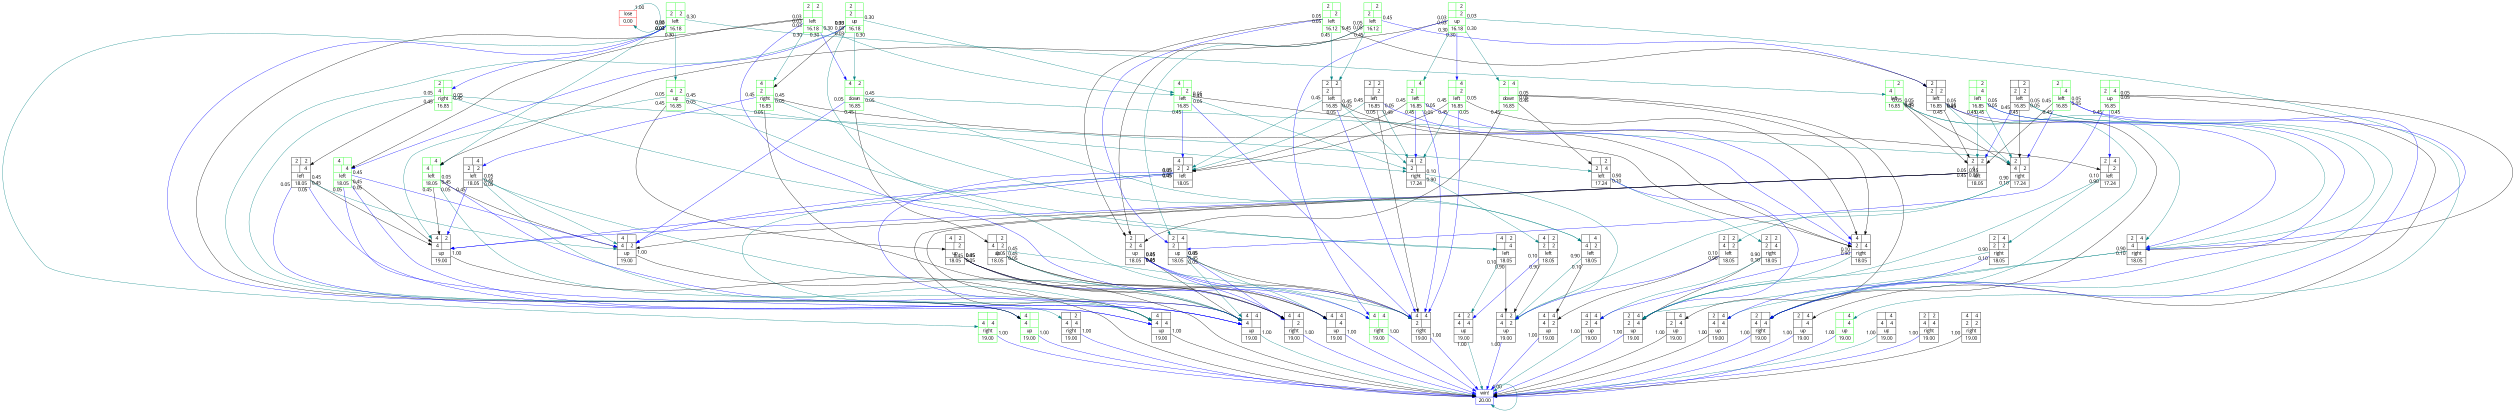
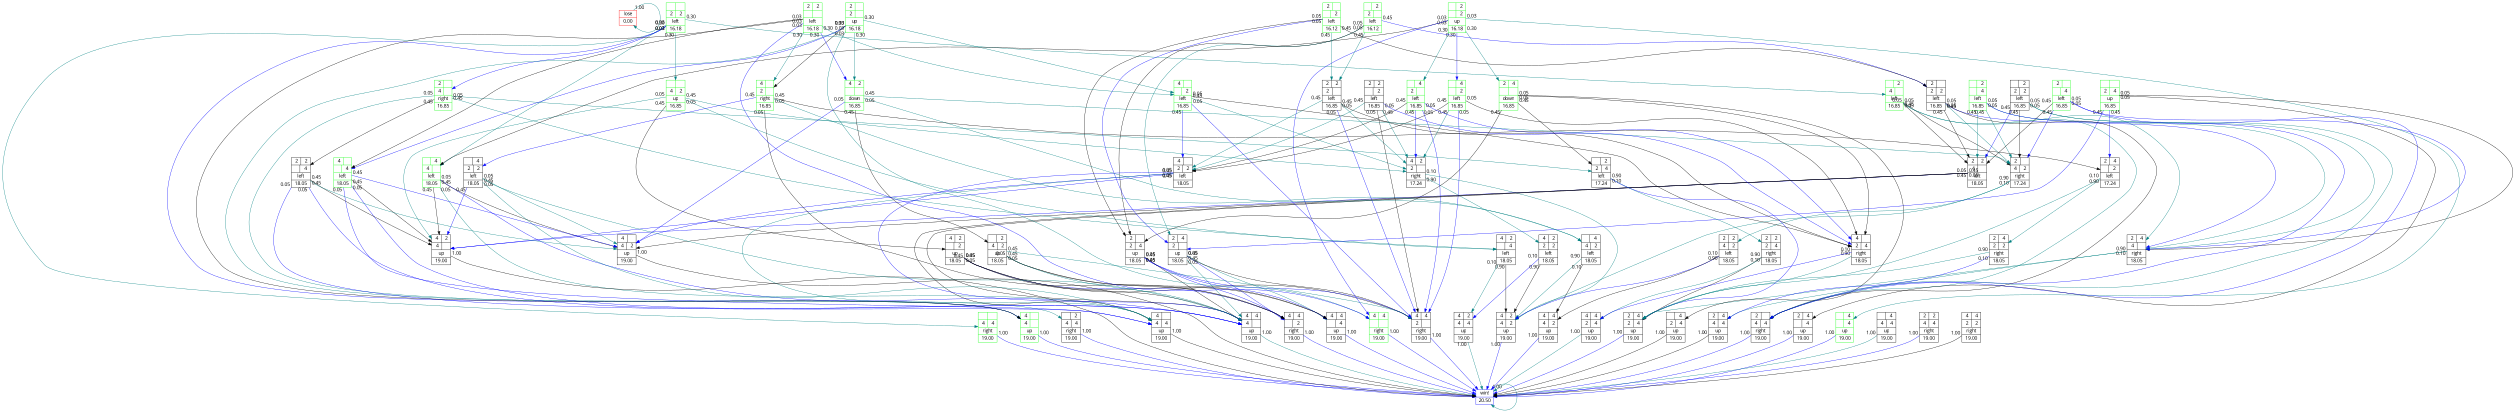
  digraph {
    nodesep=1
    ranksep=2
    splines=spline
    fontname="Open Sans"
    node [fontname="Open Sans" shape=record]
    edge [color=teal taillabel=" 0.45 " weight=45 fontname="Open Sans"]
    n1 [color=red label="{{lose}|{0.00}}"]
-   n2 [color=blue label="{{win!}|{20.00}}"]
+   n2 [color=blue label="{{win!}|{20.50}}"]
    n3 [color=green label="{{&nbsp;&nbsp;|&nbsp;&nbsp;}|{&nbsp;2|&nbsp;2}|{left}|{16.18}}"]
    n4 [color=green label="{{&nbsp;&nbsp;|&nbsp;&nbsp;}|{&nbsp;4|&nbsp;2}|{up}|{16.85}}"]
    n5 [color=green label="{{&nbsp;&nbsp;|&nbsp;&nbsp;}|{&nbsp;4|&nbsp;4}|{right}|{19.00}}"]
    n6 [color=green label="{{&nbsp;&nbsp;|&nbsp;2}|{&nbsp;4|&nbsp;&nbsp;}|{left}|{16.85}}"]
    n7 [color=green label="{{&nbsp;&nbsp;|&nbsp;4}|{&nbsp;4|&nbsp;&nbsp;}|{left}|{18.05}}"]
    n8 [color=green label="{{&nbsp;2|&nbsp;&nbsp;}|{&nbsp;4|&nbsp;&nbsp;}|{right}|{16.85}}"]
    n9 [color=green label="{{&nbsp;4|&nbsp;&nbsp;}|{&nbsp;4|&nbsp;&nbsp;}|{up}|{19.00}}"]
    n10 [color=green label="{{&nbsp;&nbsp;|&nbsp;&nbsp;}|{&nbsp;2|&nbsp;4}|{up}|{16.85}}"]
    n11 [label="{{&nbsp;2|&nbsp;4}|{&nbsp;&nbsp;|&nbsp;2}|{left}|{17.24}}"]
    n12 [label="{{&nbsp;2|&nbsp;4}|{&nbsp;&nbsp;|&nbsp;4}|{up}|{19.00}}"]
    n13 [label="{{&nbsp;2|&nbsp;4}|{&nbsp;2|&nbsp;&nbsp;}|{up}|{18.05}}"]
    n14 [label="{{&nbsp;2|&nbsp;4}|{&nbsp;4|&nbsp;&nbsp;}|{right}|{18.05}}"]
    n15 [label="{{&nbsp;4|&nbsp;2}|{&nbsp;&nbsp;|&nbsp;2}|{up}|{18.05}}"]
    n16 [label="{{&nbsp;4|&nbsp;2}|{&nbsp;&nbsp;|&nbsp;4}|{left}|{18.05}}"]
    n17 [label="{{&nbsp;4|&nbsp;2}|{&nbsp;2|&nbsp;&nbsp;}|{right}|{17.24}}"]
    n18 [label="{{&nbsp;4|&nbsp;2}|{&nbsp;4|&nbsp;&nbsp;}|{up}|{19.00}}"]
    n19 [color=green label="{{&nbsp;&nbsp;|&nbsp;2}|{&nbsp;&nbsp;|&nbsp;2}|{up}|{16.18}}"]
    n20 [color=green label="{{&nbsp;&nbsp;|&nbsp;4}|{&nbsp;&nbsp;|&nbsp;2}|{left}|{16.85}}"]
    n21 [color=green label="{{&nbsp;&nbsp;|&nbsp;4}|{&nbsp;&nbsp;|&nbsp;4}|{up}|{19.00}}"]
    n22 [color=green label="{{&nbsp;&nbsp;|&nbsp;4}|{&nbsp;2|&nbsp;&nbsp;}|{left}|{16.85}}"]
    n23 [color=green label="{{&nbsp;2|&nbsp;4}|{&nbsp;&nbsp;|&nbsp;&nbsp;}|{down}|{16.85}}"]
    n24 [color=green label="{{&nbsp;4|&nbsp;4}|{&nbsp;&nbsp;|&nbsp;&nbsp;}|{right}|{19.00}}"]
    n25 [color=green label="{{&nbsp;&nbsp;|&nbsp;2}|{&nbsp;&nbsp;|&nbsp;4}|{left}|{16.85}}"]
    n26 [label="{{&nbsp;2|&nbsp;&nbsp;}|{&nbsp;4|&nbsp;2}|{right}|{17.24}}"]
    n27 [label="{{&nbsp;2|&nbsp;&nbsp;}|{&nbsp;4|&nbsp;4}|{right}|{19.00}}"]
    n28 [label="{{&nbsp;2|&nbsp;2}|{&nbsp;4|&nbsp;&nbsp;}|{left}|{18.05}}"]
    n29 [color=green label="{{&nbsp;&nbsp;|&nbsp;2}|{&nbsp;2|&nbsp;&nbsp;}|{left}|{16.12}}"]
    n30 [label="{{&nbsp;2|&nbsp;&nbsp;}|{&nbsp;2|&nbsp;2}|{left}|{16.85}}"]
    n31 [label="{{&nbsp;2|&nbsp;&nbsp;}|{&nbsp;2|&nbsp;4}|{up}|{18.05}}"]
    n32 [label="{{&nbsp;2|&nbsp;2}|{&nbsp;2|&nbsp;&nbsp;}|{left}|{16.85}}"]
    n33 [label="{{&nbsp;&nbsp;|&nbsp;2}|{&nbsp;2|&nbsp;2}|{left}|{16.85}}"]
    n34 [label="{{&nbsp;&nbsp;|&nbsp;2}|{&nbsp;2|&nbsp;4}|{left}|{17.24}}"]
    n35 [label="{{&nbsp;2|&nbsp;2}|{&nbsp;2|&nbsp;4}|{right}|{18.05}}"]
    n36 [label="{{&nbsp;2|&nbsp;4}|{&nbsp;2|&nbsp;4}|{up}|{19.00}}"]
    n37 [label="{{&nbsp;&nbsp;|&nbsp;2}|{&nbsp;4|&nbsp;2}|{up}|{18.05}}"]
    n38 [label="{{&nbsp;4|&nbsp;4}|{&nbsp;&nbsp;|&nbsp;2}|{right}|{19.00}}"]
    n39 [label="{{&nbsp;4|&nbsp;4}|{&nbsp;&nbsp;|&nbsp;4}|{up}|{19.00}}"]
    n40 [label="{{&nbsp;4|&nbsp;4}|{&nbsp;2|&nbsp;&nbsp;}|{right}|{19.00}}"]
    n41 [label="{{&nbsp;4|&nbsp;4}|{&nbsp;4|&nbsp;&nbsp;}|{up}|{19.00}}"]
    n42 [label="{{&nbsp;&nbsp;|&nbsp;2}|{&nbsp;4|&nbsp;4}|{right}|{19.00}}"]
    n43 [label="{{&nbsp;4|&nbsp;&nbsp;}|{&nbsp;2|&nbsp;2}|{left}|{18.05}}"]
    n44 [label="{{&nbsp;4|&nbsp;&nbsp;}|{&nbsp;2|&nbsp;4}|{right}|{18.05}}"]
    n45 [label="{{&nbsp;&nbsp;|&nbsp;4}|{&nbsp;2|&nbsp;2}|{left}|{18.05}}"]
    n46 [label="{{&nbsp;4|&nbsp;&nbsp;}|{&nbsp;4|&nbsp;2}|{up}|{19.00}}"]
    n47 [label="{{&nbsp;4|&nbsp;&nbsp;}|{&nbsp;4|&nbsp;4}|{up}|{19.00}}"]
    n48 [label="{{&nbsp;&nbsp;|&nbsp;4}|{&nbsp;2|&nbsp;4}|{up}|{19.00}}"]
    n49 [label="{{&nbsp;&nbsp;|&nbsp;4}|{&nbsp;4|&nbsp;2}|{left}|{18.05}}"]
    n50 [label="{{&nbsp;4|&nbsp;2}|{&nbsp;4|&nbsp;2}|{up}|{19.00}}"]
    n51 [label="{{&nbsp;4|&nbsp;4}|{&nbsp;4|&nbsp;2}|{up}|{19.00}}"]
    n52 [label="{{&nbsp;&nbsp;|&nbsp;4}|{&nbsp;4|&nbsp;4}|{up}|{19.00}}"]
    n53 [color=green label="{{&nbsp;2|&nbsp;&nbsp;}|{&nbsp;&nbsp;|&nbsp;2}|{left}|{16.12}}"]
    n54 [color=green label="{{&nbsp;2|&nbsp;&nbsp;}|{&nbsp;&nbsp;|&nbsp;4}|{left}|{16.85}}"]
    n55 [color=green label="{{&nbsp;2|&nbsp;&nbsp;}|{&nbsp;2|&nbsp;&nbsp;}|{up}|{16.18}}"]
    n56 [color=green label="{{&nbsp;4|&nbsp;&nbsp;}|{&nbsp;&nbsp;|&nbsp;2}|{left}|{16.85}}"]
    n57 [color=green label="{{&nbsp;4|&nbsp;&nbsp;}|{&nbsp;&nbsp;|&nbsp;4}|{left}|{18.05}}"]
    n58 [color=green label="{{&nbsp;4|&nbsp;&nbsp;}|{&nbsp;2|&nbsp;&nbsp;}|{right}|{16.85}}"]
    n59 [color=green label="{{&nbsp;4|&nbsp;2}|{&nbsp;&nbsp;|&nbsp;&nbsp;}|{down}|{16.85}}"]
    n60 [label="{{&nbsp;2|&nbsp;2}|{&nbsp;&nbsp;|&nbsp;4}|{left}|{18.05}}"]
    n61 [label="{{&nbsp;2|&nbsp;2}|{&nbsp;4|&nbsp;2}|{left}|{18.05}}"]
    n62 [color=green label="{{&nbsp;2|&nbsp;2}|{&nbsp;&nbsp;|&nbsp;&nbsp;}|{left}|{16.18}}"]
    n63 [label="{{&nbsp;2|&nbsp;2}|{&nbsp;&nbsp;|&nbsp;2}|{left}|{16.85}}"]
    n64 [label="{{&nbsp;4|&nbsp;4}|{&nbsp;2|&nbsp;4}|{up}|{19.00}}"]
    n65 [label="{{&nbsp;2|&nbsp;2}|{&nbsp;4|&nbsp;4}|{right}|{19.00}}"]
    n66 [label="{{&nbsp;2|&nbsp;4}|{&nbsp;2|&nbsp;2}|{right}|{18.05}}"]
    n67 [label="{{&nbsp;2|&nbsp;4}|{&nbsp;4|&nbsp;4}|{up}|{19.00}}"]
    n68 [label="{{&nbsp;4|&nbsp;2}|{&nbsp;4|&nbsp;4}|{up}|{19.00}}"]
    n69 [label="{{&nbsp;4|&nbsp;2}|{&nbsp;2|&nbsp;2}|{left}|{18.05}}"]
    n70 [label="{{&nbsp;4|&nbsp;4}|{&nbsp;2|&nbsp;2}|{right}|{19.00}}"]
    n1 -> n1 [taillabel=" 1.00 " weight=100]
    n2 -> n2 [taillabel=" 1.00 " weight=100]
    n3 -> n4 [taillabel=" 0.30 " weight=30]
    n3 -> n5 [taillabel=" 0.03 " weight=3]
    n3 -> n6 [taillabel=" 0.30 " weight=30]
    n3 -> n7 [taillabel=" 0.03 " weight=3]
    n3 -> n8 [color=blue taillabel=" 0.30 " weight=30]
    n3 -> n9 [color=blue taillabel=" 0.03 " weight=3]
    n4 -> n15 [color=black]
    n4 -> n16 [taillabel=" 0.05 " weight=5]
    n4 -> n17
    n4 -> n18 [taillabel=" 0.05 " weight=5]
    n5 -> n2 [color=blue taillabel=" 1.00 " weight=100]
    n6 -> n14 [taillabel=" 0.05 " weight=5]
    n6 -> n26 [color=black]
    n6 -> n27 [taillabel=" 0.05 " weight=5]
    n6 -> n28 [color=black]
    n7 -> n18 [color=black]
    n7 -> n41 [color=blue taillabel=" 0.05 " weight=5]
    n7 -> n46 [color=black]
    n7 -> n47 [taillabel=" 0.05 " weight=5]
    n8 -> n16 [taillabel=" 0.05 " weight=5]
    n8 -> n34
    n8 -> n42 [taillabel=" 0.05 " weight=5]
    n8 -> n60 [color=black]
    n9 -> n2 [color=blue taillabel=" 1.00 " weight=100]
    n10 -> n11 [color=blue]
    n10 -> n12 [color=black taillabel=" 0.05 " weight=5]
    n10 -> n13 [color=blue]
    n10 -> n14 [color=black taillabel=" 0.05 " weight=5]
    n11 -> n36 [taillabel=" 0.10 " weight=10]
    n11 -> n66 [taillabel=" 0.90 " weight=90]
    n12 -> n2 [color=blue taillabel=" 1.00 " weight=100]
    n13 -> n38 [color=blue]
    n13 -> n39 [taillabel=" 0.05 " weight=5]
    n13 -> n40 [color=black]
    n13 -> n41 [taillabel=" 0.05 " weight=5]
    n14 -> n36 [taillabel=" 0.90 " weight=90]
    n14 -> n67 [taillabel=" 0.10 " weight=10]
    n15 -> n38 [color=blue]
    n15 -> n39 [color=black taillabel=" 0.05 " weight=5]
    n15 -> n40 [color=black]
    n15 -> n41 [color=black taillabel=" 0.05 " weight=5]
    n16 -> n50 [color=black taillabel=" 0.90 " weight=90]
    n16 -> n68 [taillabel=" 0.10 " weight=10]
    n17 -> n50 [taillabel=" 0.10 " weight=10]
    n17 -> n69 [taillabel=" 0.90 " weight=90]
    n18 -> n2 [color=black taillabel=" 1.00 " weight=100]
    n19 -> n7 [color=black taillabel=" 0.03 " weight=3]
    n19 -> n20 [color=blue taillabel=" 0.30 " weight=30]
    n19 -> n21 [taillabel=" 0.03 " weight=3]
    n19 -> n22 [taillabel=" 0.30 " weight=30]
    n19 -> n23 [taillabel=" 0.30 " weight=30]
    n19 -> n24 [color=blue taillabel=" 0.03 " weight=3]
    n20 -> n17
    n20 -> n40 [color=blue taillabel=" 0.05 " weight=5]
    n20 -> n43 [color=black]
    n20 -> n44 [color=black taillabel=" 0.05 " weight=5]
    n21 -> n2 [color=blue taillabel=" 1.00 " weight=100]
    n22 -> n17 [color=blue]
    n22 -> n40 [color=blue taillabel=" 0.05 " weight=5]
    n22 -> n43 [color=black]
    n22 -> n44 [color=blue taillabel=" 0.05 " weight=5]
    n23 -> n31 [color=black]
    n23 -> n34 [color=black]
    n23 -> n44 [color=black taillabel=" 0.05 " weight=5]
    n23 -> n48 [color=black taillabel=" 0.05 " weight=5]
    n24 -> n2 [color=blue taillabel=" 1.00 " weight=100]
    n25 -> n14 [taillabel=" 0.05 " weight=5]
    n25 -> n26
    n25 -> n27 [color=blue taillabel=" 0.05 " weight=5]
    n25 -> n28
    n26 -> n50 [taillabel=" 0.10 " weight=10]
    n26 -> n61 [taillabel=" 0.90 " weight=90]
    n27 -> n2 [color=blue taillabel=" 1.00 " weight=100]
    n28 -> n18 [color=blue]
    n28 -> n41 [color=black taillabel=" 0.05 " weight=5]
    n28 -> n46 [color=black]
    n28 -> n47 [color=black taillabel=" 0.05 " weight=5]
    n29 -> n13 [taillabel=" 0.05 " weight=5]
    n29 -> n30 [color=blue]
    n29 -> n31 [color=black taillabel=" 0.05 " weight=5]
    n29 -> n32
    n30 -> n14 [color=blue taillabel=" 0.05 " weight=5]
    n30 -> n26
    n30 -> n27 [color=black taillabel=" 0.05 " weight=5]
    n30 -> n28 [color=black]
    n31 -> n38 [color=blue]
    n31 -> n39 [color=blue taillabel=" 0.05 " weight=5]
    n31 -> n40 [color=blue]
    n31 -> n41 [color=black taillabel=" 0.05 " weight=5]
    n32 -> n17
    n32 -> n40 [color=blue taillabel=" 0.05 " weight=5]
    n32 -> n43
    n32 -> n44 [color=black taillabel=" 0.05 " weight=5]
    n33 -> n14 [taillabel=" 0.05 " weight=5]
    n33 -> n26 [color=black]
    n33 -> n27 [taillabel=" 0.05 " weight=5]
    n33 -> n28 [color=blue]
    n34 -> n35 [taillabel=" 0.90 " weight=90]
    n34 -> n36 [color=blue taillabel=" 0.10 " weight=10]
    n35 -> n36 [color=black taillabel=" 0.90 " weight=90]
    n35 -> n64 [taillabel=" 0.10 " weight=10]
    n36 -> n2 [color=blue taillabel=" 1.00 " weight=100]
    n37 -> n38 [color=black]
    n37 -> n39 [color=black taillabel=" 0.05 " weight=5]
    n37 -> n40
    n37 -> n41 [taillabel=" 0.05 " weight=5]
    n38 -> n2 [color=blue taillabel=" 1.00 " weight=100]
    n39 -> n2 [color=blue taillabel=" 1.00 " weight=100]
    n40 -> n2 [color=blue taillabel=" 1.00 " weight=100]
    n41 -> n2 [taillabel=" 1.00 " weight=100]
    n42 -> n2 [color=blue taillabel=" 1.00 " weight=100]
    n43 -> n18 [color=blue]
    n43 -> n41 [color=blue taillabel=" 0.05 " weight=5]
    n43 -> n46 [color=blue]
    n43 -> n47 [taillabel=" 0.05 " weight=5]
    n44 -> n36 [taillabel=" 0.90 " weight=90]
    n44 -> n64 [color=blue taillabel=" 0.10 " weight=10]
    n45 -> n18 [color=blue]
    n45 -> n41 [taillabel=" 0.05 " weight=5]
    n45 -> n46
    n45 -> n47 [taillabel=" 0.05 " weight=5]
    n46 -> n2 [color=black taillabel=" 1.00 " weight=100]
    n47 -> n2 [color=black taillabel=" 1.00 " weight=100]
    n48 -> n2 [color=black taillabel=" 1.00 " weight=100]
    n49 -> n50 [taillabel=" 0.90 " weight=90]
    n49 -> n51 [color=black taillabel=" 0.10 " weight=10]
    n50 -> n2 [color=blue taillabel=" 1.00 " weight=100]
    n51 -> n2 [color=blue taillabel=" 1.00 " weight=100]
    n52 -> n2 [taillabel=" 1.00 " weight=100]
    n53 -> n13 [color=blue taillabel=" 0.05 " weight=5]
    n53 -> n30 [color=black]
    n53 -> n31 [color=black taillabel=" 0.05 " weight=5]
    n53 -> n32
    n54 -> n14 [color=blue taillabel=" 0.05 " weight=5]
    n54 -> n26 [color=blue]
    n54 -> n27 [color=blue taillabel=" 0.05 " weight=5]
    n54 -> n28 [color=black]
    n55 -> n9 [taillabel=" 0.03 " weight=3]
    n55 -> n24 [taillabel=" 0.03 " weight=3]
    n55 -> n56 [taillabel=" 0.30 " weight=30]
    n55 -> n57 [color=blue taillabel=" 0.03 " weight=3]
    n55 -> n58 [color=black taillabel=" 0.30 " weight=30]
    n55 -> n59 [taillabel=" 0.30 " weight=30]
    n56 -> n17
    n56 -> n40 [color=blue taillabel=" 0.05 " weight=5]
    n56 -> n43 [color=blue]
    n56 -> n44 [color=black taillabel=" 0.05 " weight=5]
    n57 -> n18 [color=black]
    n57 -> n41 [color=blue taillabel=" 0.05 " weight=5]
    n57 -> n46 [color=blue]
    n57 -> n47 [color=blue taillabel=" 0.05 " weight=5]
    n58 -> n11 [color=black]
    n58 -> n38 [color=black taillabel=" 0.05 " weight=5]
    n58 -> n45 [color=blue]
    n58 -> n49 [taillabel=" 0.05 " weight=5]
    n59 -> n26
    n59 -> n37 [color=black]
    n59 -> n46 [color=blue taillabel=" 0.05 " weight=5]
    n59 -> n49 [taillabel=" 0.05 " weight=5]
    n60 -> n18 [color=black]
    n60 -> n41 [color=blue taillabel=" 0.05 " weight=5]
    n60 -> n46
    n60 -> n47 [color=blue taillabel=" 0.05 " weight=5]
    n61 -> n50 [color=blue taillabel=" 0.90 " weight=90]
    n61 -> n51 [color=black taillabel=" 0.10 " weight=10]
    n62 -> n9 [color=black taillabel=" 0.03 " weight=3]
    n62 -> n24 [color=blue taillabel=" 0.03 " weight=3]
    n62 -> n56 [taillabel=" 0.30 " weight=30]
    n62 -> n57 [color=black taillabel=" 0.03 " weight=3]
    n62 -> n58 [taillabel=" 0.30 " weight=30]
    n62 -> n59 [color=blue taillabel=" 0.30 " weight=30]
    n63 -> n17
    n63 -> n40 [color=black taillabel=" 0.05 " weight=5]
    n63 -> n43
    n63 -> n44 [color=blue taillabel=" 0.05 " weight=5]
    n64 -> n2 [taillabel=" 1.00 " weight=100]
    n65 -> n2 [color=blue taillabel=" 1.00 " weight=100]
    n66 -> n36 [taillabel=" 0.90 " weight=90]
    n66 -> n67 [color=blue taillabel=" 0.10 " weight=10]
    n67 -> n2 [color=black taillabel=" 1.00 " weight=100]
    n68 -> n2 [taillabel=" 1.00 " weight=100]
    n69 -> n50 [color=black taillabel=" 0.90 " weight=90]
    n69 -> n68 [color=blue taillabel=" 0.10 " weight=10]
    n70 -> n2 [color=black taillabel=" 1.00 " weight=100]
  }
